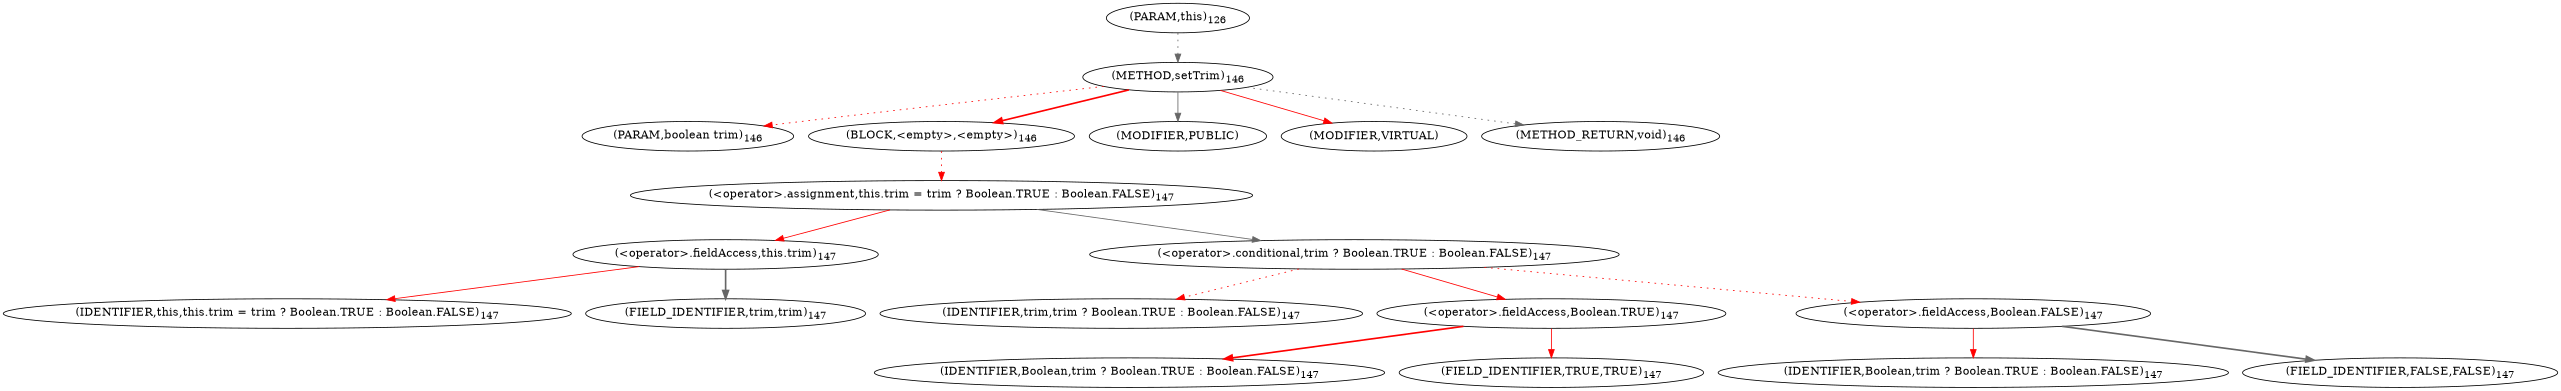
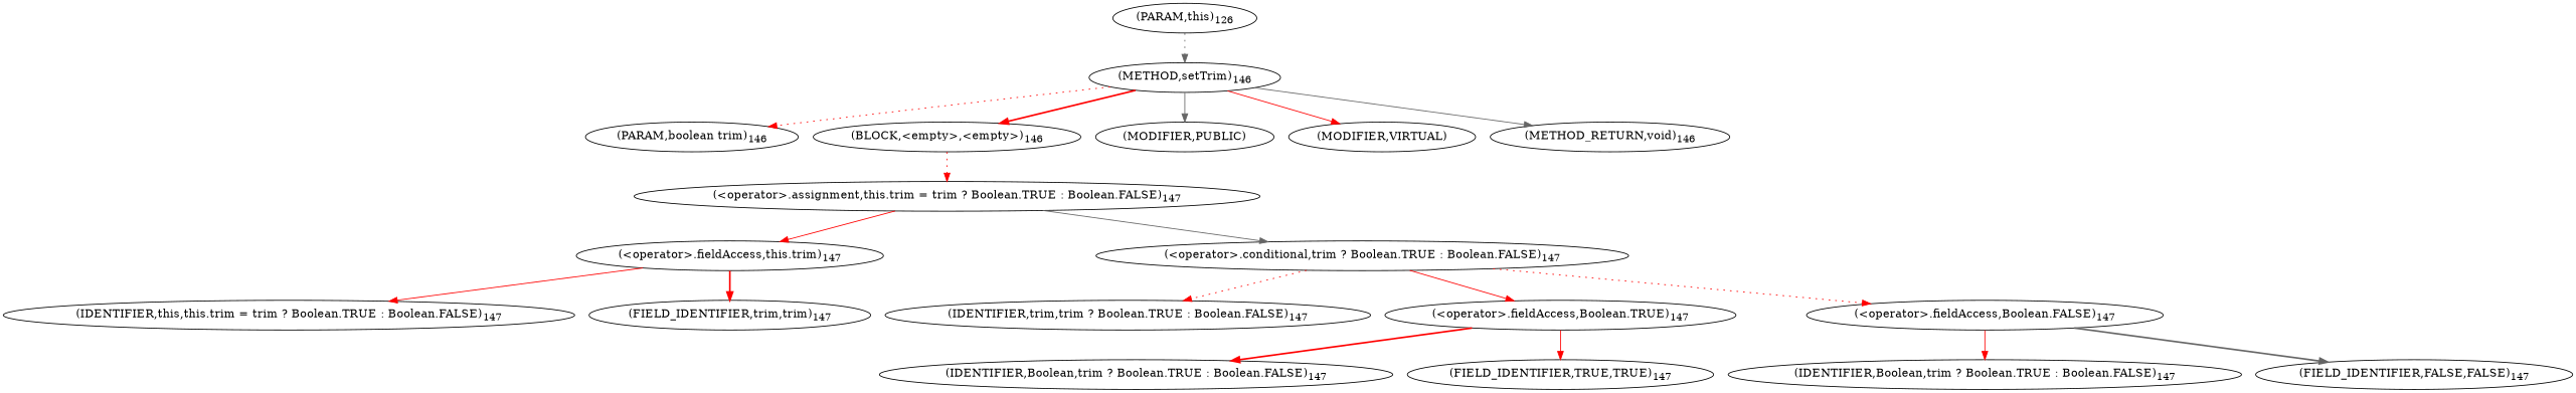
  digraph {
    edge [color=red style=solid]
    n1 [label=<(METHOD,setTrim)<SUB>146</SUB>>]
    n2 [label=<(PARAM,boolean trim)<SUB>146</SUB>>]
    n3 [label=<(BLOCK,&lt;empty&gt;,&lt;empty&gt;)<SUB>146</SUB>>]
    n4 [label=<(MODIFIER,PUBLIC)>]
    n5 [label=<(MODIFIER,VIRTUAL)>]
    n6 [label=<(METHOD_RETURN,void)<SUB>146</SUB>>]
    n7 [label=<(PARAM,this)<SUB>126</SUB>>]
    n8 [label=<(&lt;operator&gt;.assignment,this.trim = trim ? Boolean.TRUE : Boolean.FALSE)<SUB>147</SUB>>]
    n9 [label=<(&lt;operator&gt;.fieldAccess,this.trim)<SUB>147</SUB>>]
    n10 [label=<(&lt;operator&gt;.conditional,trim ? Boolean.TRUE : Boolean.FALSE)<SUB>147</SUB>>]
    n11 [label=<(IDENTIFIER,this,this.trim = trim ? Boolean.TRUE : Boolean.FALSE)<SUB>147</SUB>>]
    n12 [label=<(FIELD_IDENTIFIER,trim,trim)<SUB>147</SUB>>]
    n13 [label=<(IDENTIFIER,trim,trim ? Boolean.TRUE : Boolean.FALSE)<SUB>147</SUB>>]
    n14 [label=<(&lt;operator&gt;.fieldAccess,Boolean.TRUE)<SUB>147</SUB>>]
    n15 [label=<(&lt;operator&gt;.fieldAccess,Boolean.FALSE)<SUB>147</SUB>>]
    n16 [label=<(IDENTIFIER,Boolean,trim ? Boolean.TRUE : Boolean.FALSE)<SUB>147</SUB>>]
    n17 [label=<(FIELD_IDENTIFIER,TRUE,TRUE)<SUB>147</SUB>>]
    n18 [label=<(IDENTIFIER,Boolean,trim ? Boolean.TRUE : Boolean.FALSE)<SUB>147</SUB>>]
    n19 [label=<(FIELD_IDENTIFIER,FALSE,FALSE)<SUB>147</SUB>>]
    n1 -> n2 [style=dotted]
    n1 -> n3 [style=bold]
    n1 -> n4 [color=gray40]
    n1 -> n5
-   n1 -> n6 [color=gray40 style=dotted]
+   n1 -> n6 [color=gray40]
    n3 -> n8 [style=dotted]
    n7 -> n1 [color=gray40 style=dotted]
    n8 -> n9
    n8 -> n10 [color=gray40]
    n9 -> n11
-   n9 -> n12 [color=gray40 style=bold]
+   n9 -> n12 [style=bold]
    n10 -> n13 [style=dotted]
    n10 -> n14
    n10 -> n15 [style=dotted]
    n14 -> n16 [style=bold]
    n14 -> n17
    n15 -> n18
    n15 -> n19 [color=gray40 style=bold]
  }
